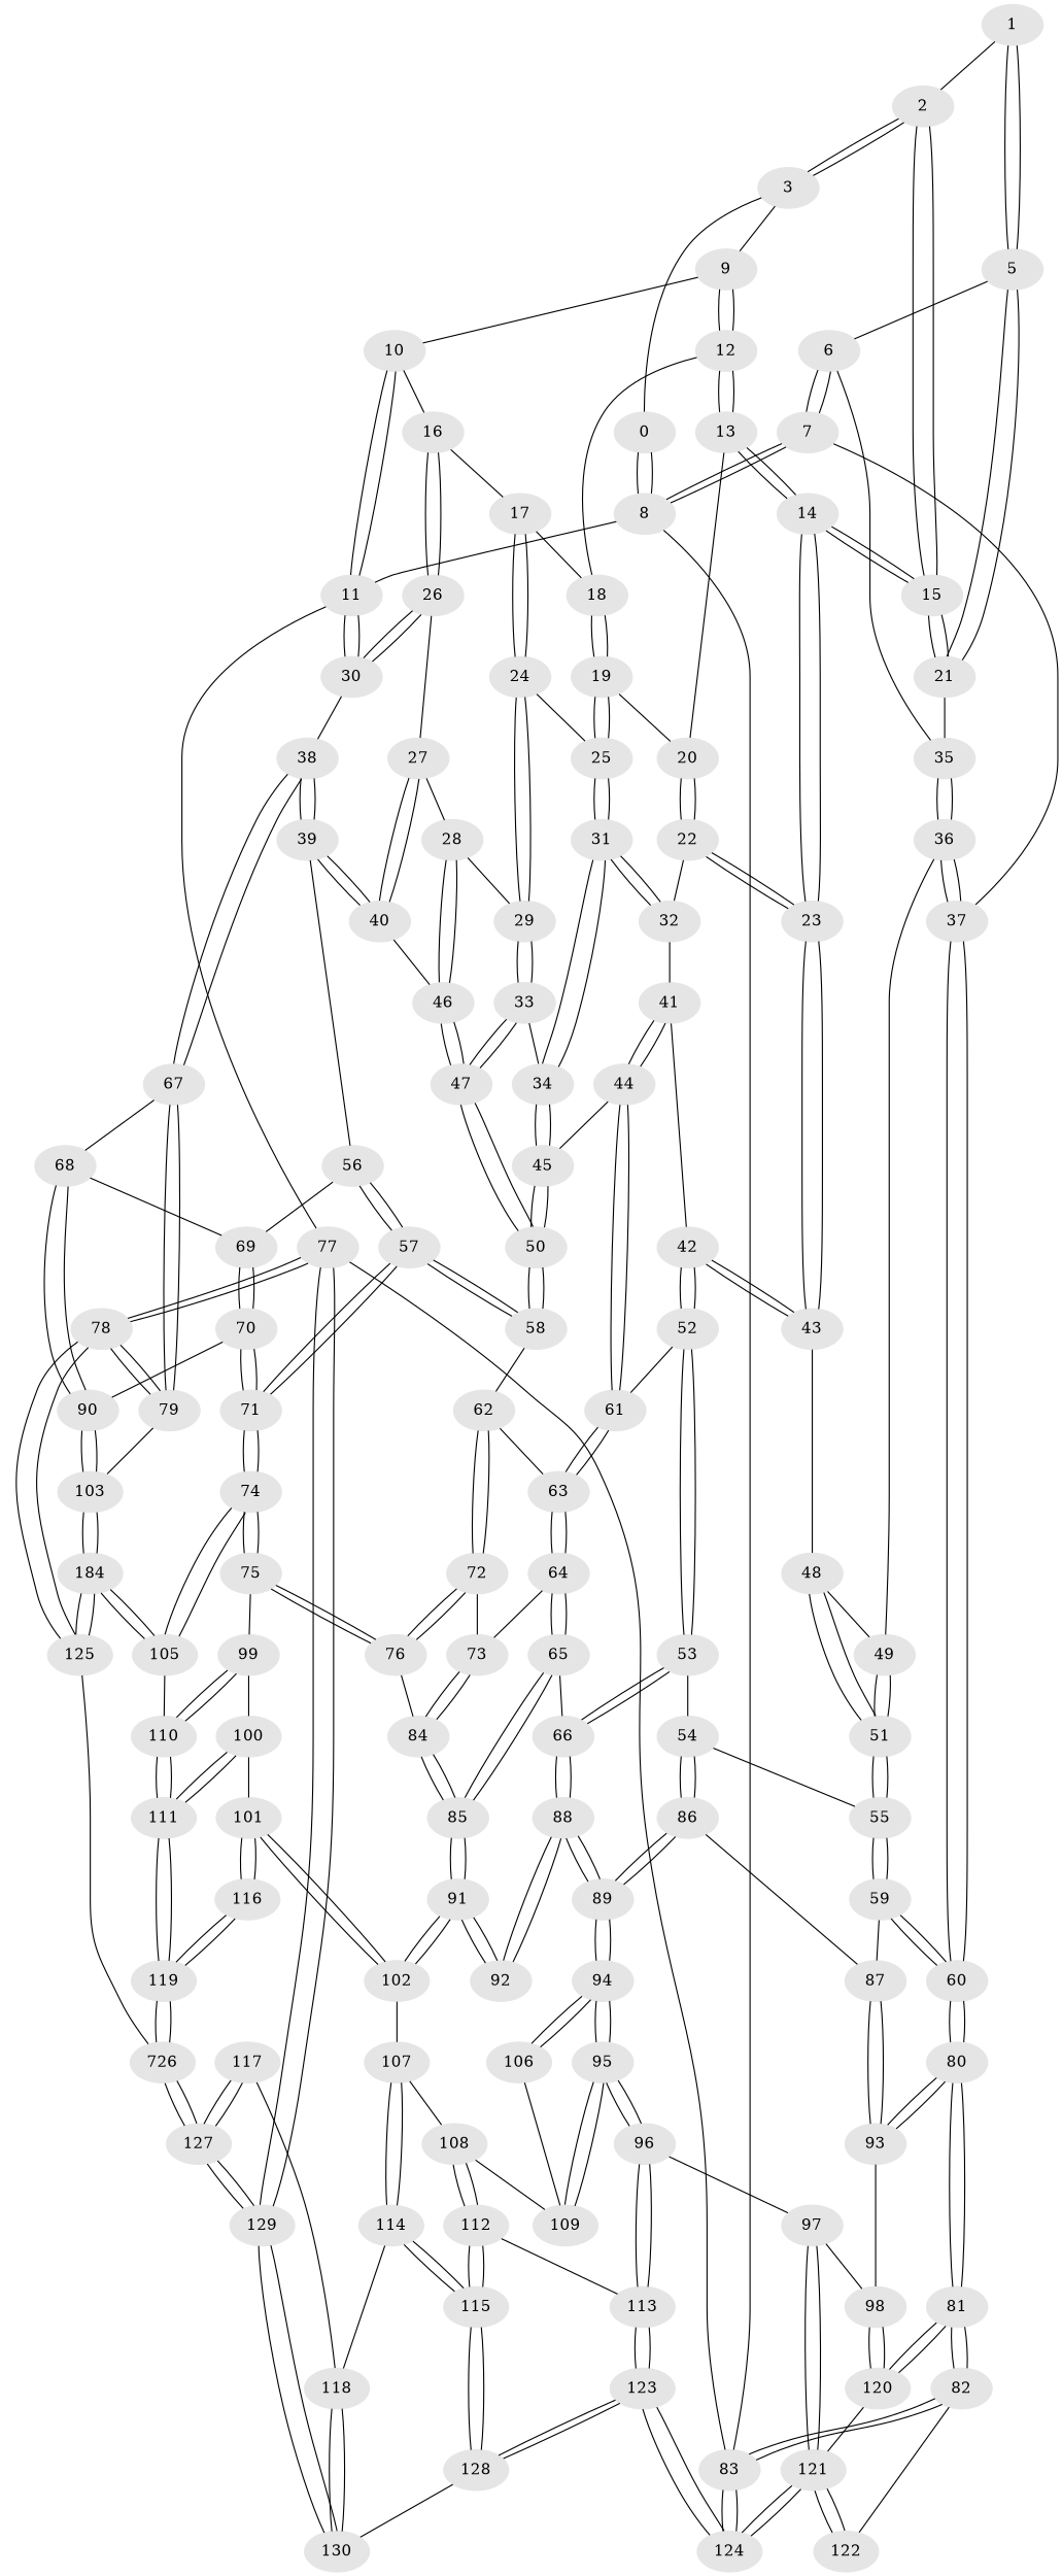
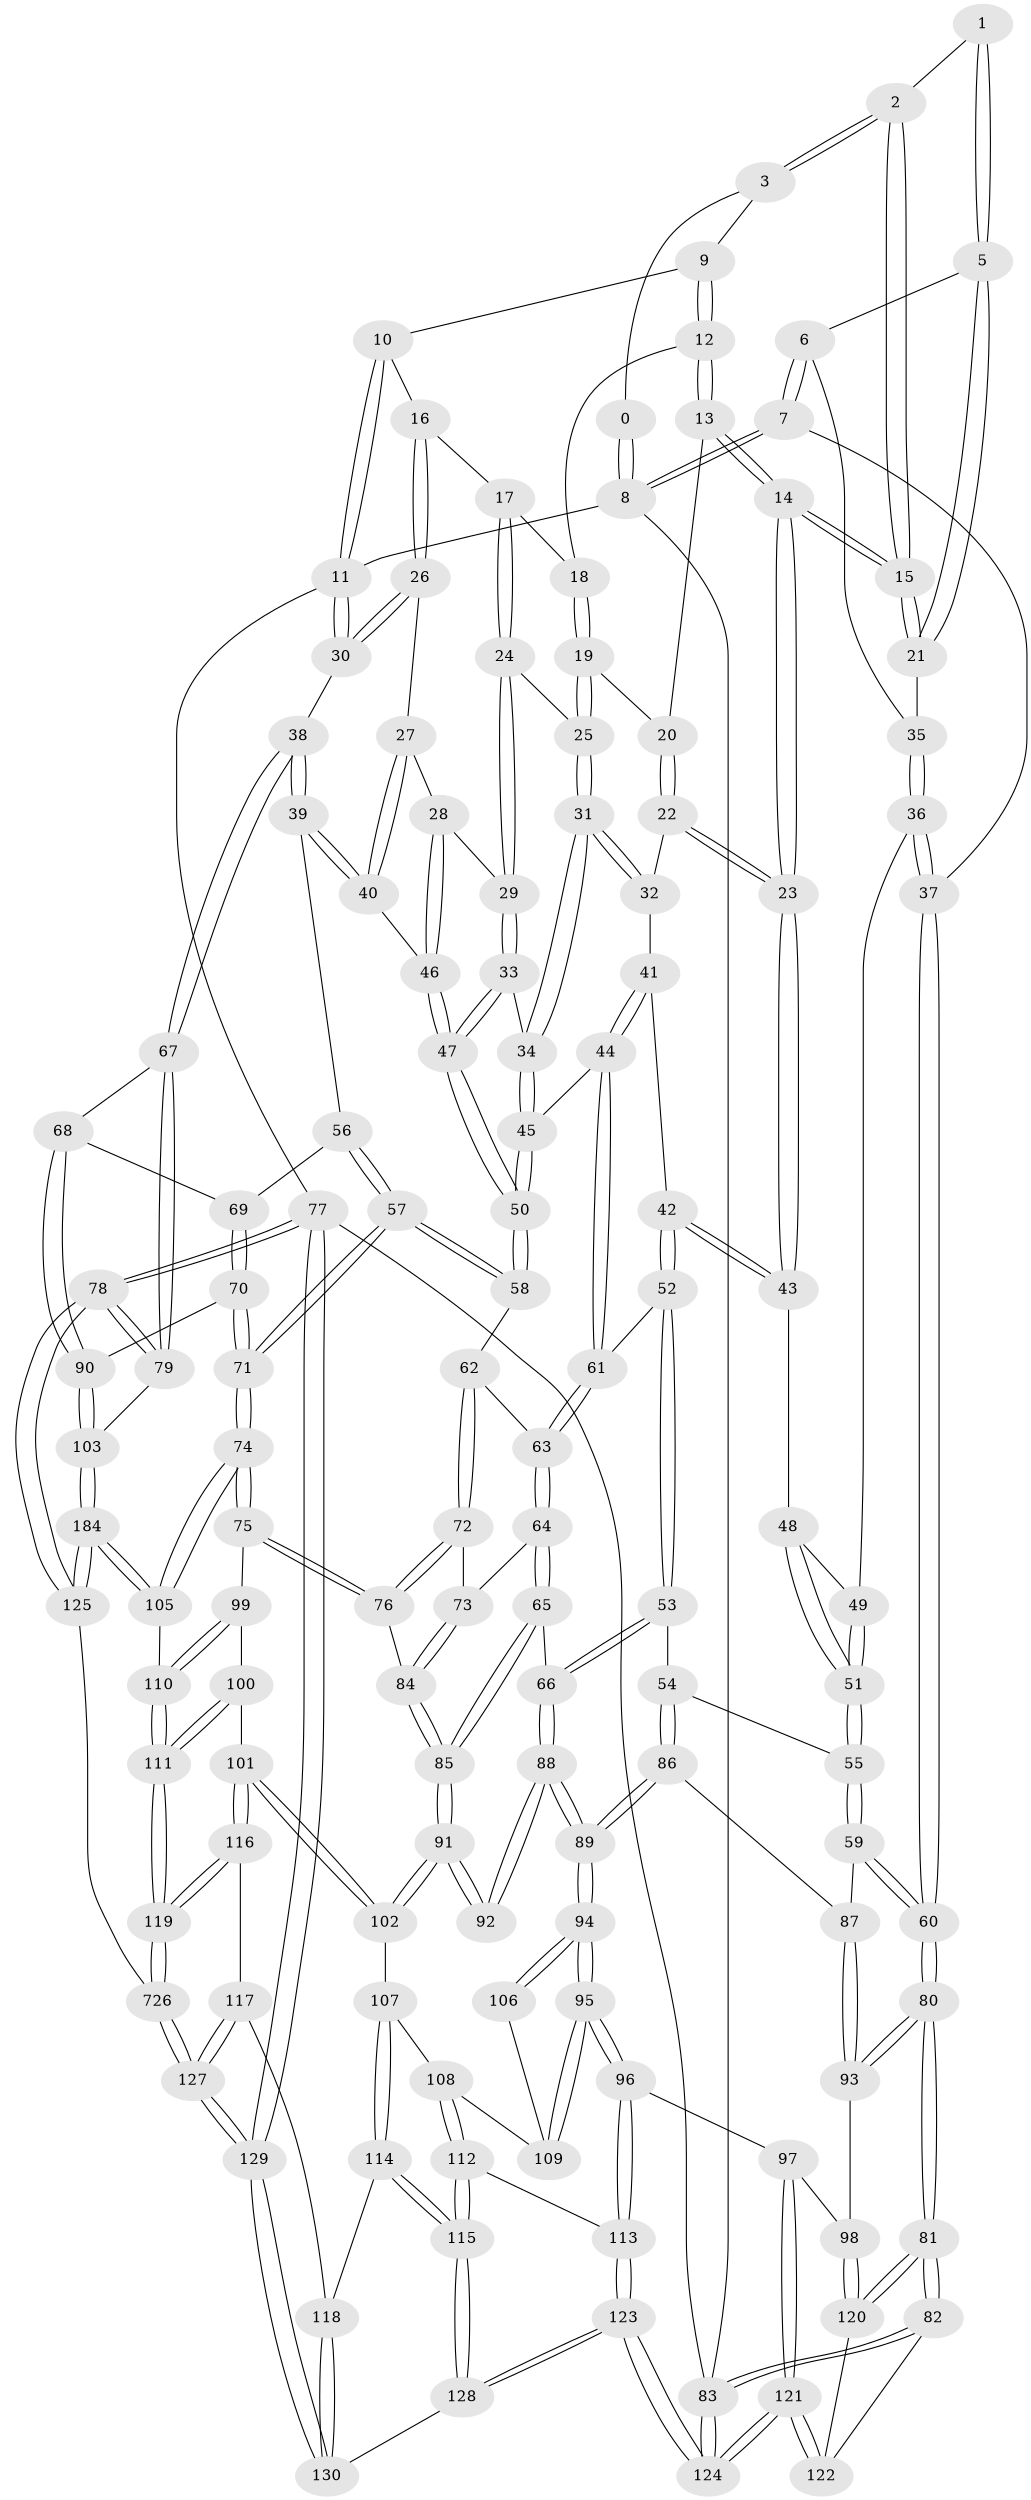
  graph {
    node [color=gray90 style=filled]
    1
    2
    5
    3
    15
    6
    21
    n8 [label=0]
    9
    8
    10
    12
    11
    83
    7
    35
    37
    36
    60
    30
    77
    124
    16
    13
    18
    17
    26
    38
    78
    129
    14
    20
    19
    23
    22
    43
    24
    27
    25
    29
    31
    32
    41
    48
    33
    34
    28
    40
    46
    47
    39
    67
    45
    42
    44
    50
    49
    51
    80
    56
    68
    79
    57
    69
    52
    61
    53
    63
    58
    55
    62
    59
    54
    66
    86
    88
    87
    89
    71
    70
    74
    72
    93
    81
    64
    73
    76
    65
    85
    84
    91
    92
    90
    103
    75
    105
    99
    110
    100
    125
    130
    n102 [label=726]
    n103 [label=184]
    82
    120
    98
    122
    102
    94
    95
    106
    107
    96
    109
    97
    113
    121
    123
    101
    111
    116
    119
    117
    108
    114
    112
    115
    118
    128
    127
    1 -- 2
    1 -- 5
    1 -- 5
    2 -- 3
    2 -- 3
    2 -- 15
    2 -- 15
    5 -- 6
    5 -- 21
    5 -- 21
    3 -- n8
    3 -- 9
    15 -- 21
    15 -- 21
    6 -- 7
    6 -- 7
    6 -- 35
    21 -- 35
    n8 -- 8
    n8 -- 8
    9 -- 10
    9 -- 12
    9 -- 12
    8 -- 11
    8 -- 83
    10 -- 11
    10 -- 11
    10 -- 16
    12 -- 13
    12 -- 13
    12 -- 18
    11 -- 30
    11 -- 30
    11 -- 77
    83 -- 124
    83 -- 124
    7 -- 8
    7 -- 8
    7 -- 37
    35 -- 36
    35 -- 36
    37 -- 60
    37 -- 60
    36 -- 37
    36 -- 37
    36 -- 49
    60 -- 80
    60 -- 80
    30 -- 38
    77 -- 83
    77 -- 78
    77 -- 78
    77 -- 129
    77 -- 129
    16 -- 17
    16 -- 26
    16 -- 26
    13 -- 14
    13 -- 14
    13 -- 20
    18 -- 19
    18 -- 19
    17 -- 18
    17 -- 24
    17 -- 24
    26 -- 30
    26 -- 30
    26 -- 27
    38 -- 39
    38 -- 39
    38 -- 67
    38 -- 67
    78 -- 79
    78 -- 79
    78 -- 125
    78 -- 125
    129 -- 130
    129 -- 130
    14 -- 15
    14 -- 15
    14 -- 23
    14 -- 23
    20 -- 22
    20 -- 22
    19 -- 20
    19 -- 25
    19 -- 25
    23 -- 43
    23 -- 43
    22 -- 23
    22 -- 23
    22 -- 32
    43 -- 48
    24 -- 25
    24 -- 29
    24 -- 29
    27 -- 28
    27 -- 40
    27 -- 40
    25 -- 31
    25 -- 31
    29 -- 33
    29 -- 33
    31 -- 32
    31 -- 32
    31 -- 34
    31 -- 34
    32 -- 41
    41 -- 42
    41 -- 44
    41 -- 44
    48 -- 49
    48 -- 51
    48 -- 51
    33 -- 34
    33 -- 47
    33 -- 47
    34 -- 45
    34 -- 45
    28 -- 29
    28 -- 46
    28 -- 46
    40 -- 46
    46 -- 47
    46 -- 47
    47 -- 50
    47 -- 50
    39 -- 40
    39 -- 40
    39 -- 56
    67 -- 68
    67 -- 79
    67 -- 79
    45 -- 50
    45 -- 50
    42 -- 43
    42 -- 43
    42 -- 52
    42 -- 52
    44 -- 45
    44 -- 61
    44 -- 61
    50 -- 58
    50 -- 58
    49 -- 51
    49 -- 51
    51 -- 55
    51 -- 55
    80 -- 93
    80 -- 93
    80 -- 81
    80 -- 81
    56 -- 57
    56 -- 57
    56 -- 69
    68 -- 69
    68 -- 90
    68 -- 90
    79 -- 103
    57 -- 58
    57 -- 58
    57 -- 71
    57 -- 71
    69 -- 70
    69 -- 70
    52 -- 61
    52 -- 53
    52 -- 53
    61 -- 63
    61 -- 63
    53 -- 54
    53 -- 66
    53 -- 66
    63 -- 64
    63 -- 64
    58 -- 62
    55 -- 59
    55 -- 59
    62 -- 63
    62 -- 72
    62 -- 72
    59 -- 60
    59 -- 60
    59 -- 87
    54 -- 55
    54 -- 86
    54 -- 86
    66 -- 88
    66 -- 88
    86 -- 87
    86 -- 89
    86 -- 89
    88 -- 89
    88 -- 89
    88 -- 92
    88 -- 92
    87 -- 93
    87 -- 93
    89 -- 94
    89 -- 94
    71 -- 74
    71 -- 74
    70 -- 71
    70 -- 71
    70 -- 90
    74 -- 75
    74 -- 75
    74 -- 105
    74 -- 105
    72 -- 73
    72 -- 76
    72 -- 76
    93 -- 98
    81 -- 82
    81 -- 82
    81 -- 120
    81 -- 120
    64 -- 73
    64 -- 65
    64 -- 65
    73 -- 84
    73 -- 84
    76 -- 84
    65 -- 66
    65 -- 85
    65 -- 85
    85 -- 91
    85 -- 91
    84 -- 85
    84 -- 85
    91 -- 92
    91 -- 92
    91 -- 102
    91 -- 102
    90 -- 103
    90 -- 103
    103 -- n103
    103 -- n103
    75 -- 76
    75 -- 76
    75 -- 99
    105 -- 110
    99 -- 110
    99 -- 110
    99 -- 100
    110 -- 111
    110 -- 111
    100 -- 101
    100 -- 111
    100 -- 111
    125 -- n102
    n102 -- 127
    n102 -- 127
    n103 -- 105
    n103 -- 105
    n103 -- 125
    n103 -- 125
    82 -- 83
    82 -- 83
    82 -- 122
-   120 -- 121
+   120 -- 122
    98 -- 120
    98 -- 120
    102 -- 107
    94 -- 95
    94 -- 95
    94 -- 106
    94 -- 106
    95 -- 96
    95 -- 96
    95 -- 109
    95 -- 109
    106 -- 109
    107 -- 108
    107 -- 114
    107 -- 114
    96 -- 97
    96 -- 113
    96 -- 113
    97 -- 98
    97 -- 121
    97 -- 121
    113 -- 123
    113 -- 123
    121 -- 124
    121 -- 124
    121 -- 122
    121 -- 122
    123 -- 124
    123 -- 124
    123 -- 128
    123 -- 128
    101 -- 102
    101 -- 102
    101 -- 116
    101 -- 116
    111 -- 119
    111 -- 119
    116 -- 119
    116 -- 119
+   116 -- 117
    119 -- n102
    119 -- n102
    117 -- 118
    117 -- 127
    117 -- 127
    108 -- 109
    108 -- 112
    108 -- 112
    114 -- 115
    114 -- 115
    114 -- 118
    112 -- 113
    112 -- 115
    112 -- 115
    115 -- 128
    115 -- 128
    118 -- 130
    118 -- 130
    128 -- 130
    127 -- 129
    127 -- 129
  }
